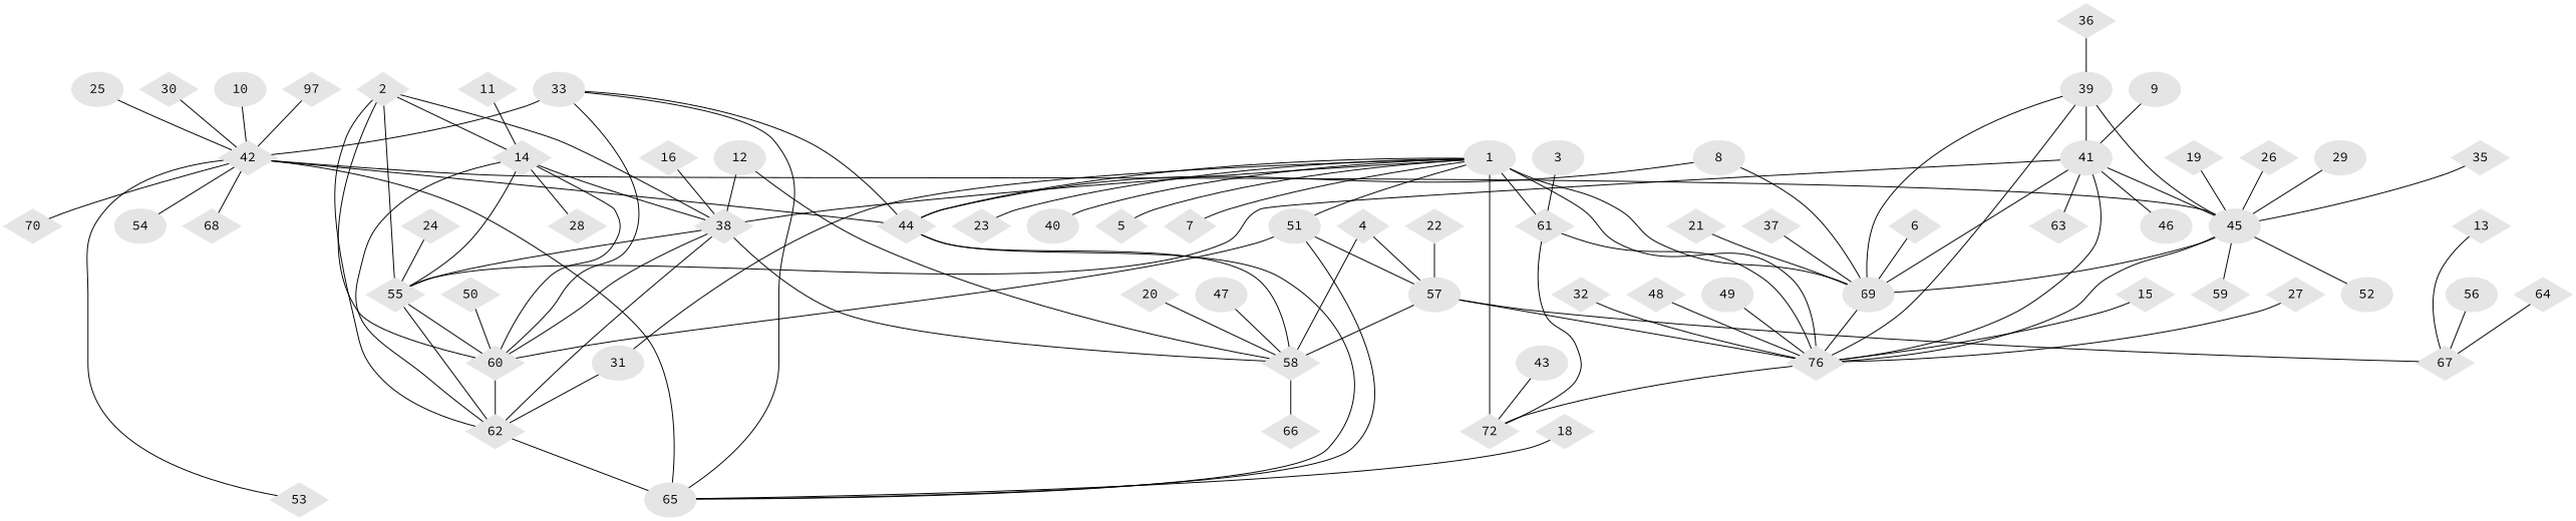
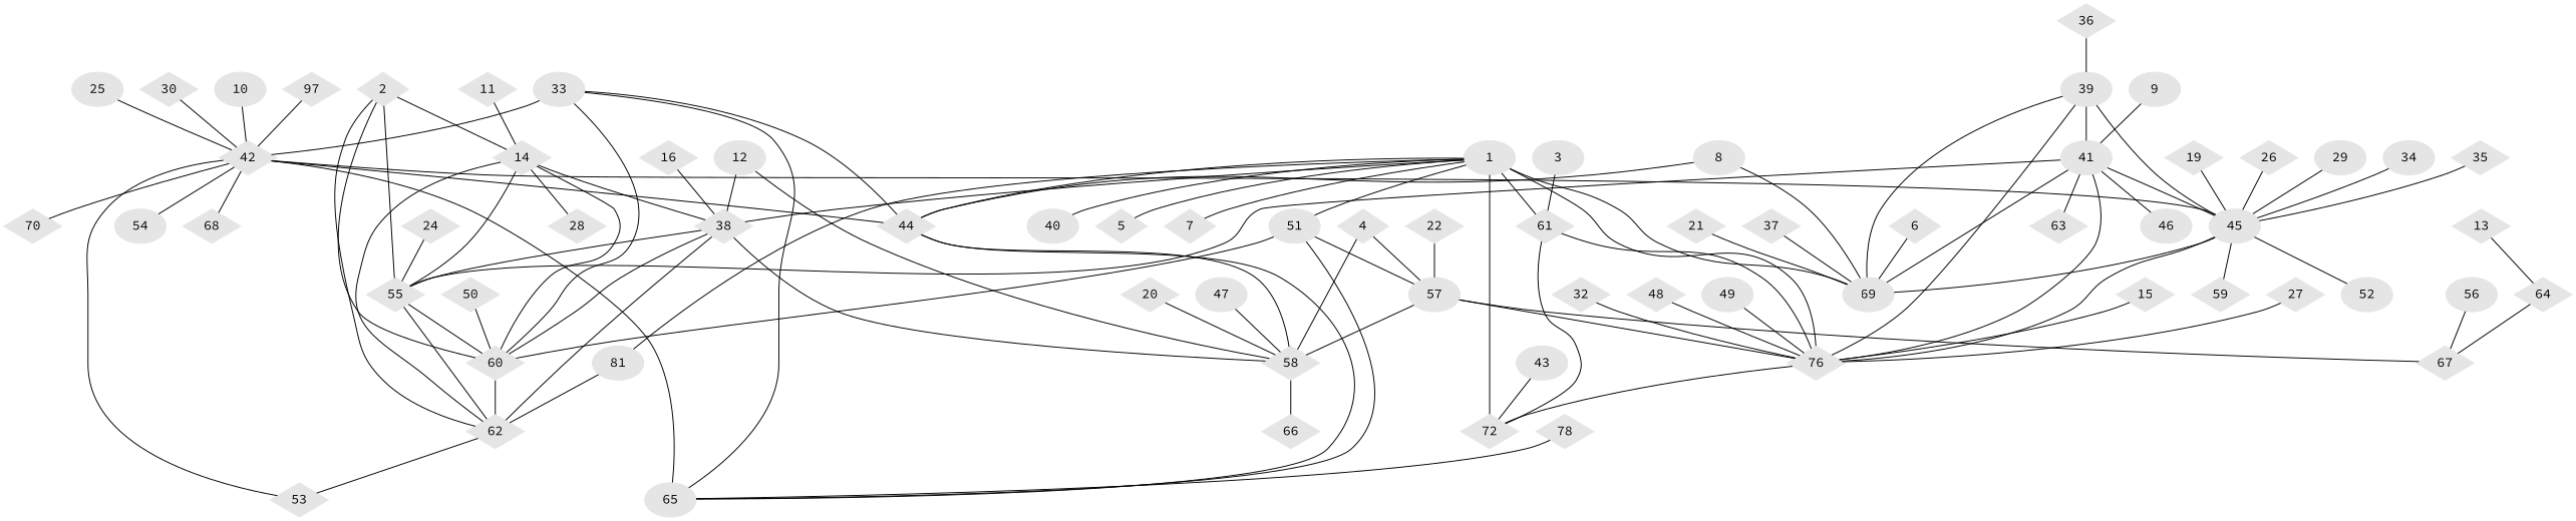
  graph {
    fontname="Source Code Pro"
    node [color=gray90 fontname="Source Code Pro" shape=diamond style=filled]
    edge [fontname="Source Code Pro" weight=1.0]
    1 [shape=ellipse]
    5
    7
-   23
-   31 [shape=ellipse]
+   31 [shape=ellipse label=81]
    38
    40 [shape=ellipse]
    44
    51 [shape=ellipse]
    61
    69 [shape=ellipse]
    n12 [label=76]
    72
    62
    55
    60
    58
    65 [shape=ellipse]
    57 [shape=ellipse]
    2
    14
    28
    3 [shape=ellipse]
    4
    67
    6
    8 [shape=ellipse]
    9 [shape=ellipse]
    41 [shape=ellipse]
    45 [shape=ellipse]
    46 [shape=ellipse]
    63
    10 [shape=ellipse]
    42
    53
    54 [shape=ellipse]
    68
    70
    11
    12 [shape=ellipse]
    66
    13
    15
    16
    n45 [label=97]
-   18
+   18 [label=78]
    19
    52 [shape=ellipse]
    59
    20
    21
    22
    24
    25 [shape=ellipse]
    26
    27
    29 [shape=ellipse]
    30
    32
    33 [shape=ellipse]
+   34 [shape=ellipse]
    35
    39 [shape=ellipse]
    36
    37
    43 [shape=ellipse]
    47 [shape=ellipse]
    48
    49 [shape=ellipse]
    50
    56 [shape=ellipse]
    64
    1 -- 5
    1 -- 7
-   1 -- 23
    1 -- 31
    1 -- 38
    1 -- 40
    1 -- 44
    1 -- 51
    1 -- 61 [weight=4.0]
    1 -- 69
    1 -- n12 [weight=4.0]
    1 -- 72 [weight=4.0]
    31 -- 62
    38 -- 62
    38 -- 55
    38 -- 60 [weight=2.0]
    38 -- 58
    44 -- 58
    44 -- 65
    51 -- 60
    51 -- 65
    51 -- 57 [weight=2.0]
    61 -- n12
    61 -- 72
-   69 -- n12
    n12 -- 72
-   62 -- 65
+   62 -- 53
    55 -- 62
    55 -- 60 [weight=2.0]
    60 -- 62 [weight=2.0]
    58 -- 66
    57 -- n12
    57 -- 58 [weight=4.0]
    57 -- 67
-   2 -- 38
    2 -- 62
    2 -- 55
    2 -- 60 [weight=2.0]
    2 -- 14
    14 -- 38
    14 -- 62
    14 -- 55
    14 -- 60 [weight=2.0]
    14 -- 28
    3 -- 61
    4 -- 58 [weight=8.0]
    4 -- 57
    6 -- 69
    8 -- 44
    8 -- 69
    9 -- 41
    41 -- 69
    41 -- n12
    41 -- 55
    41 -- 45 [weight=3.0]
    41 -- 46
    41 -- 63
    45 -- 69 [weight=3.0]
    45 -- n12 [weight=3.0]
    45 -- 52
    45 -- 59
    10 -- 42
    42 -- 44 [weight=4.0]
    42 -- 65 [weight=4.0]
    42 -- 45
    42 -- 53
    42 -- 54
    42 -- 68
    42 -- 70
    11 -- 14
    12 -- 38
    12 -- 58
-   13 -- 67
+   13 -- 64
    15 -- n12
    16 -- 38
    n45 -- 42
    18 -- 65
    19 -- 45
    20 -- 58
    21 -- 69
    22 -- 57
    24 -- 55
    25 -- 42
    26 -- 45
    27 -- n12
    29 -- 45
    30 -- 42
    32 -- n12
    33 -- 44
    33 -- 60
    33 -- 65
    33 -- 42 [weight=4.0]
+   34 -- 45
    35 -- 45
    39 -- 69
    39 -- n12
    39 -- 41
    39 -- 45 [weight=3.0]
    36 -- 39
    37 -- 69
    43 -- 72
    47 -- 58
    48 -- n12
    49 -- n12
    50 -- 60
    56 -- 67
    64 -- 67
  }
